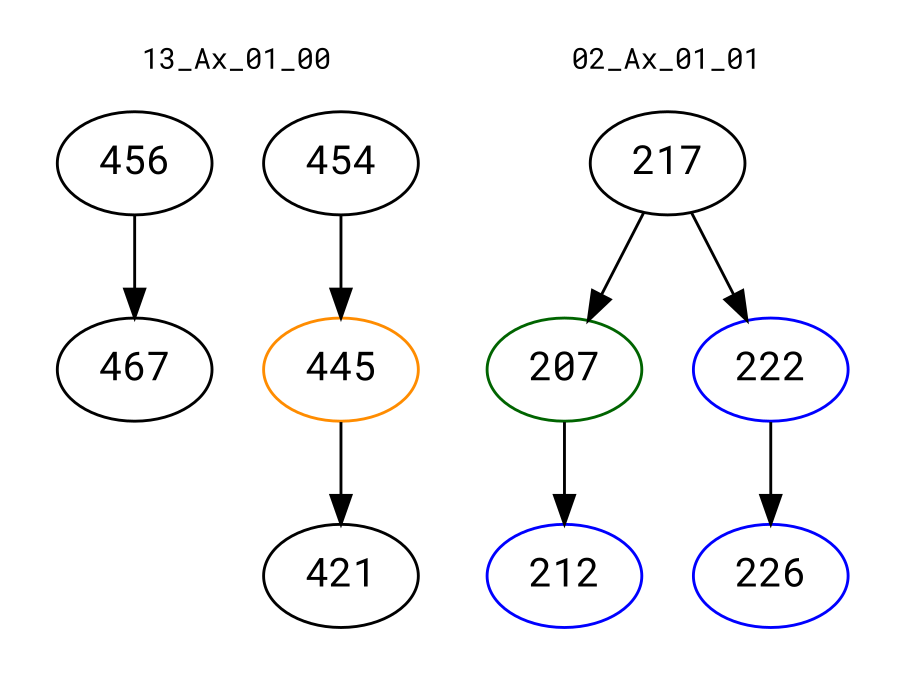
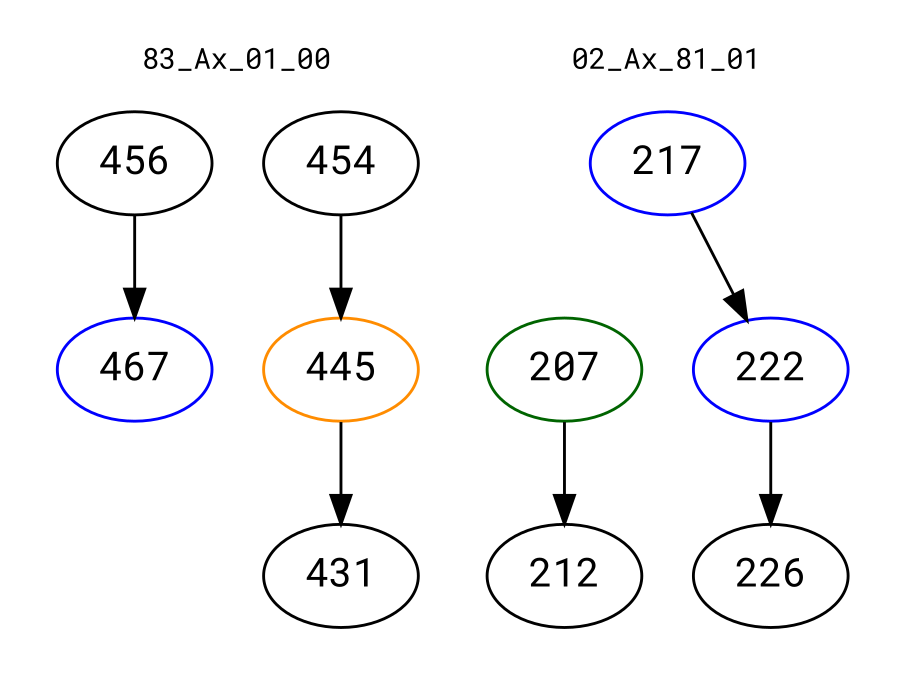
  digraph {
    fontname="Roboto Mono"
    node [color=black fontname="Roboto Mono"]
    edge [color=black fontname="Roboto Mono"]
    n1 [label=454]
    n2 [color=darkorange label=445]
    n3 [label=456]
-   n4 [label=421]
-   n5 [label=467]
-   n6 [label=217]
+   n4 [label=431]
+   n5 [color=blue label=467]
+   n6 [color=blue label=217]
    n7 [color=darkgreen label=207]
    n8 [color=blue label=222]
-   n9 [color=blue label=212]
-   n10 [color=blue label=226]
+   n9 [label=212]
+   n10 [label=226]
    subgraph cluster_1 {
      color=white
      fontsize=10
-     label="13_Ax_01_00"
+     label="83_Ax_01_00"
      n1
      n2
      n3
      n4
      n5
    }
    subgraph cluster_2 {
      color=white
      fontsize=10
-     label="02_Ax_01_01"
+     label="02_Ax_81_01"
      n6
      n7
      n8
      n9
      n10
    }
    n1 -> n2
    n2 -> n4
    n3 -> n5
-   n6 -> n7
    n6 -> n8
    n7 -> n9
    n8 -> n10
  }
